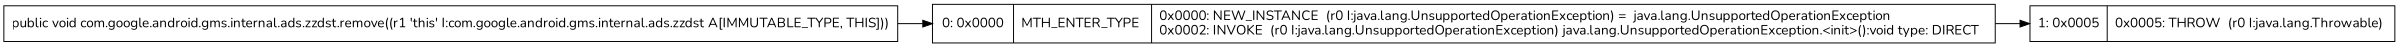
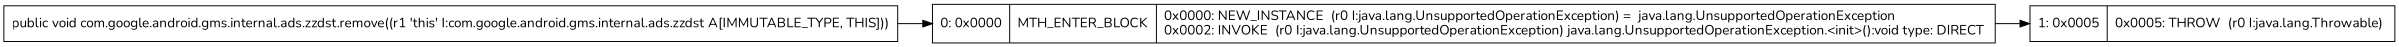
  digraph {
    rankdir=LR
    fontname=Nunito
    node [shape=record fontname=Nunito]
    edge [fontname=Nunito]
-   n1 [label="{0\:\ 0x0000|MTH_ENTER_TYPE\l|0x0000: NEW_INSTANCE  (r0 I:java.lang.UnsupportedOperationException) =  java.lang.UnsupportedOperationException \l0x0002: INVOKE  (r0 I:java.lang.UnsupportedOperationException) java.lang.UnsupportedOperationException.\<init\>():void type: DIRECT \l}"]
+   n1 [label="{0\:\ 0x0000|MTH_ENTER_BLOCK\l|0x0000: NEW_INSTANCE  (r0 I:java.lang.UnsupportedOperationException) =  java.lang.UnsupportedOperationException \l0x0002: INVOKE  (r0 I:java.lang.UnsupportedOperationException) java.lang.UnsupportedOperationException.\<init\>():void type: DIRECT \l}"]
    n2 [label="{1\:\ 0x0005|0x0005: THROW  (r0 I:java.lang.Throwable) \l}"]
    n3 [label="{public void com.google.android.gms.internal.ads.zzdst.remove((r1 'this' I:com.google.android.gms.internal.ads.zzdst A[IMMUTABLE_TYPE, THIS])) }"]
    n1 -> n2
    n3 -> n1
  }
